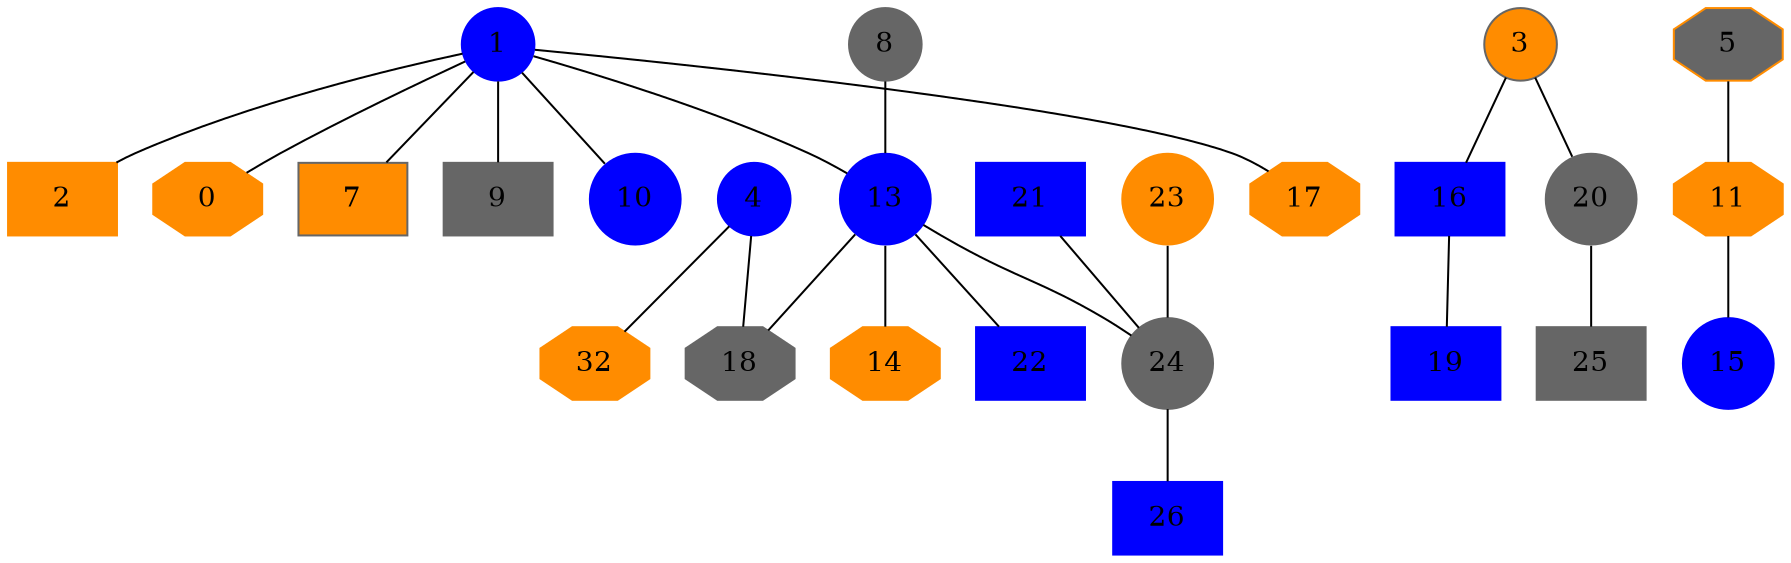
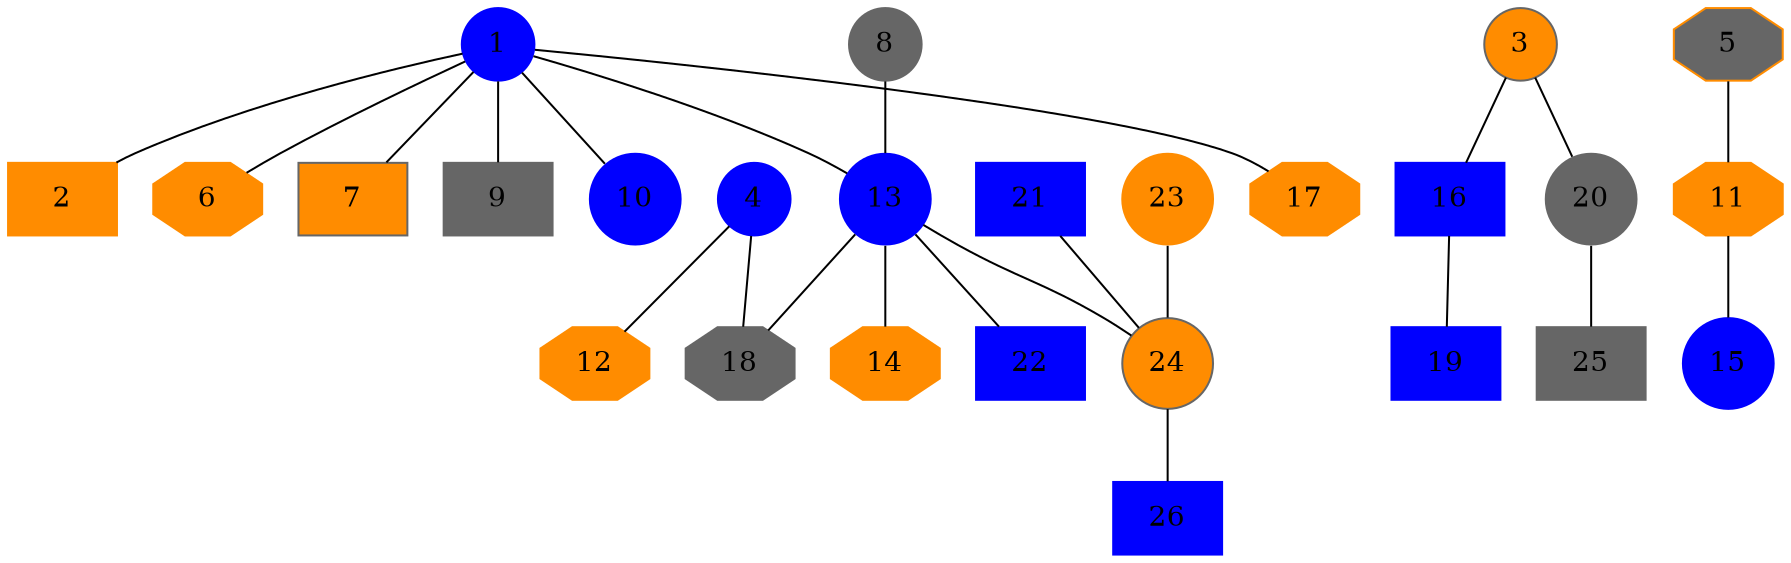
  graph {
    node [color=blue shape=circle style=filled]
    edge [weight=1.0]
    2 [color=darkorange shape=box]
    1
-   6 [color=darkorange shape=octagon label=0]
+   6 [color=darkorange shape=octagon]
    7 [color=gray40 fillcolor=darkorange shape=box]
    9 [color=gray40 shape=box]
    10
    13
    17 [color=darkorange shape=octagon]
    18 [color=gray40 shape=octagon]
    14 [color=darkorange shape=octagon]
    22 [shape=box]
-   24 [color=gray40]
+   24 [color=gray40 fillcolor=darkorange]
    3 [color=gray40 fillcolor=darkorange]
    16 [shape=box]
    20 [color=gray40]
    19 [shape=box]
    25 [color=gray40 shape=box]
-   12 [color=darkorange shape=octagon label=32]
+   12 [color=darkorange shape=octagon]
    4
    5 [color=darkorange fillcolor=gray40 shape=octagon]
    11 [color=darkorange shape=octagon]
    15
    8 [color=gray40]
    26 [shape=box]
    21 [shape=box]
    23 [color=darkorange]
    1 -- 2
    1 -- 6
    1 -- 7
    1 -- 9
    1 -- 10
    1 -- 13
    1 -- 17
    13 -- 18
    13 -- 14
    13 -- 22
    13 -- 24
    24 -- 26
    3 -- 16
    3 -- 20
    16 -- 19
    20 -- 25
    4 -- 18
    4 -- 12
    5 -- 11
    11 -- 15
    8 -- 13
    21 -- 24
    23 -- 24
  }
